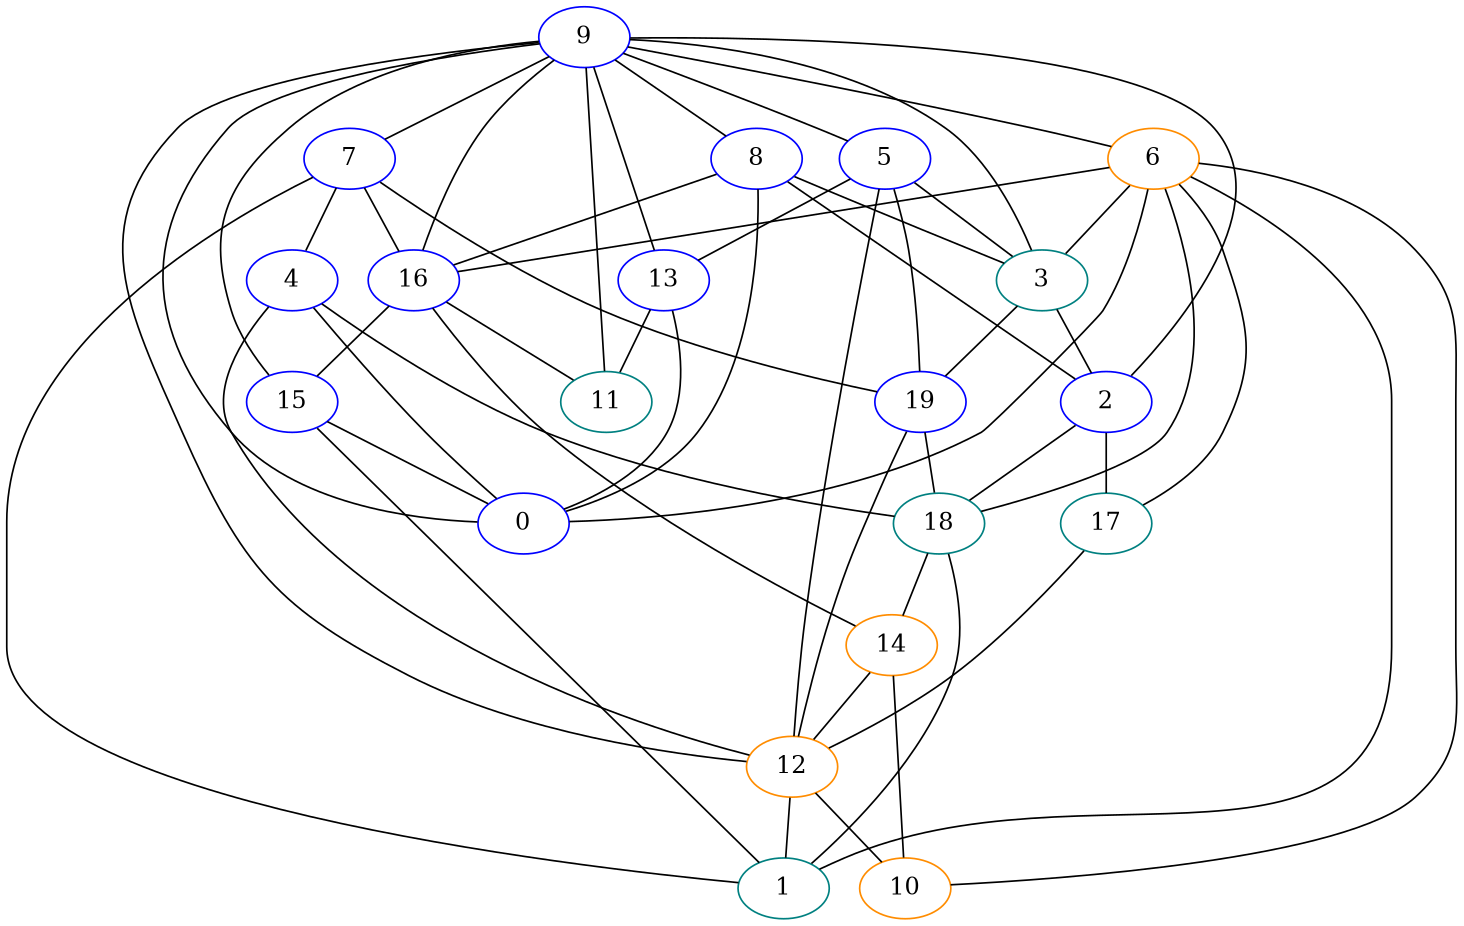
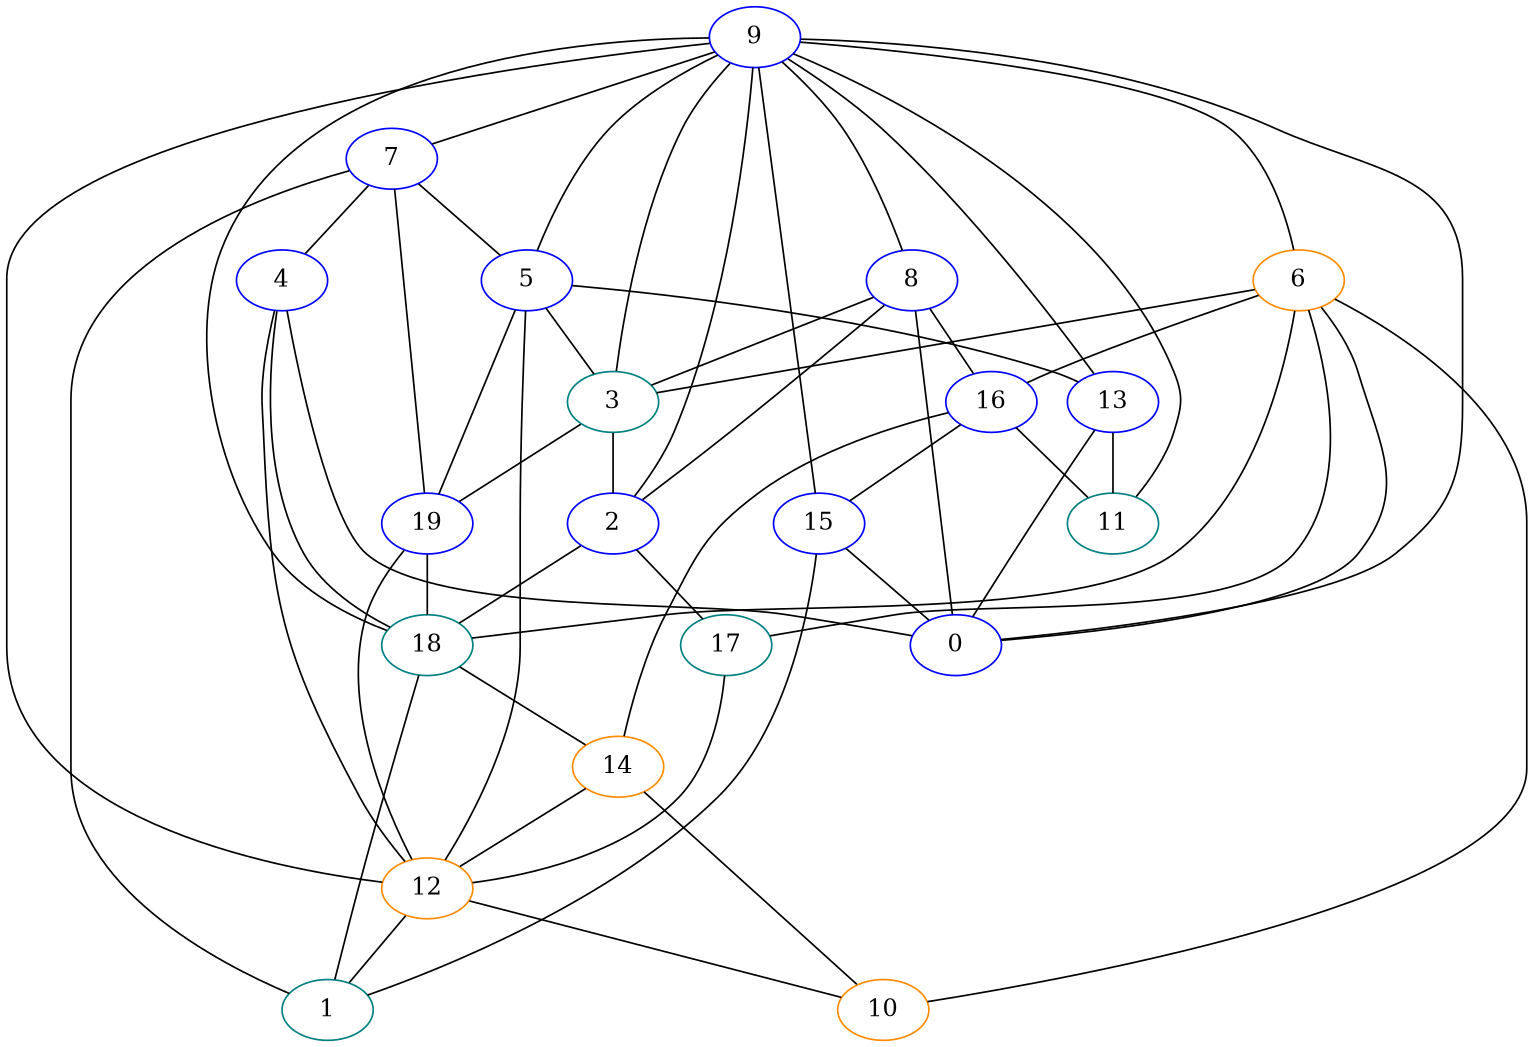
  digraph {
    node [color=blue]
    edge [color=black dir=none]
    4
    0
    18 [color=teal]
    12 [color=darkorange]
    1 [color=teal]
    14 [color=darkorange]
    10 [color=darkorange]
    17 [color=teal]
    7
    5
    19
    3 [color=teal]
    13
    15
    2
    11 [color=teal]
    16
    8
    9
    6 [color=darkorange]
    subgraph sub_1 {
      4
      0
      18
      12
      1
      14
      10
      17
      7
      5
      19
      3
      13
      15
      2
      11
      16
      8
      9
      6
    }
    4 -> 0
    4 -> 18
    4 -> 12
    18 -> 1
    18 -> 14
    12 -> 1
    12 -> 10
    14 -> 12
    14 -> 10
    17 -> 12
    7 -> 4
    7 -> 1
-   7 -> 16
+   7 -> 5
    7 -> 19
    5 -> 12
    5 -> 19
    5 -> 3
    5 -> 13
    19 -> 18
    19 -> 12
    3 -> 19
    3 -> 2
    13 -> 0
    13 -> 11
    15 -> 0
    15 -> 1
    2 -> 18
    2 -> 17
    16 -> 14
    16 -> 15
    16 -> 11
    8 -> 0
    8 -> 3
    8 -> 2
    8 -> 16
    9 -> 0
    9 -> 12
    9 -> 7
    9 -> 5
    9 -> 3
    9 -> 13
    9 -> 15
    9 -> 2
    9 -> 11
-   9 -> 16
+   9 -> 18
    9 -> 8
    9 -> 6
    6 -> 0
    6 -> 18
-   6 -> 1
    6 -> 10
    6 -> 17
    6 -> 3
    6 -> 16
  }
